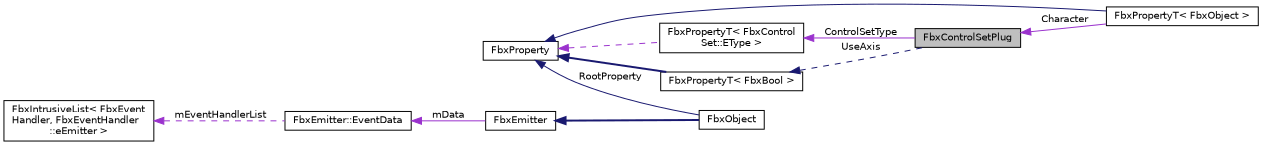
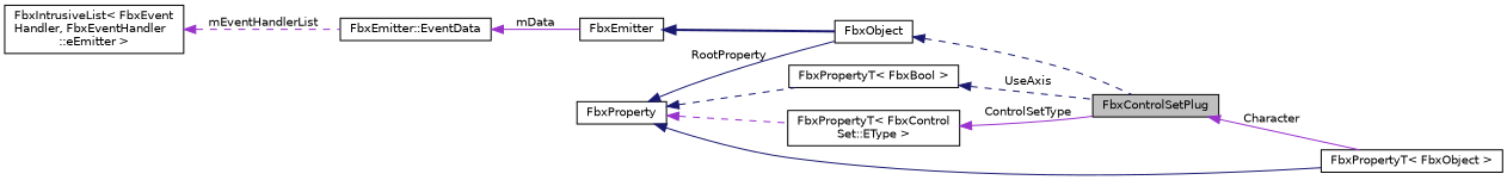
  digraph {
    rankdir=LR
    node [color=black fillcolor=white fontname=Helvetica fontsize=10 shape=record style=filled]
    edge [color=midnightblue dir=back fontname=Helvetica fontsize=10 labelfontname=Helvetica labelfontsize=10 style=solid]
    n1 [fillcolor=grey75 fontcolor=black height=0.2 label=FbxControlSetPlug width=0.4]
    n2 [height=0.2 label="FbxPropertyT\< FbxObject \>" width=0.4]
    n3 [height=0.2 label=FbxObject width=0.4]
    n4 [height=0.2 label=FbxEmitter width=0.4]
    n5 [height=0.2 label="FbxEmitter::EventData" width=0.4]
    n6 [height=0.2 label="FbxIntrusiveList\< FbxEvent\lHandler, FbxEventHandler\l::eEmitter \>" width=0.4]
    n7 [height=0.2 label=FbxProperty width=0.4]
    n8 [height=0.2 label="FbxPropertyT\< FbxBool \>" width=0.4]
    n9 [height=0.2 label="FbxPropertyT\< FbxControl\lSet::EType \>" width=0.4]
    n1 -> n2 [color=darkorchid3 label=" Character"]
+   n3 -> n1 [style=dashed]
    n4 -> n3 [style=bold]
    n5 -> n4 [color=darkorchid3 label=" mData"]
    n6 -> n5 [color=darkorchid3 label=" mEventHandlerList" style=dashed]
    n7 -> n2
    n7 -> n3 [label=" RootProperty"]
-   n7 -> n8 [style=bold]
+   n7 -> n8 [style=dashed]
    n7 -> n9 [color=darkorchid3 style=dashed]
    n8 -> n1 [label=" UseAxis" style=dashed]
    n9 -> n1 [color=darkorchid3 label=" ControlSetType"]
  }
